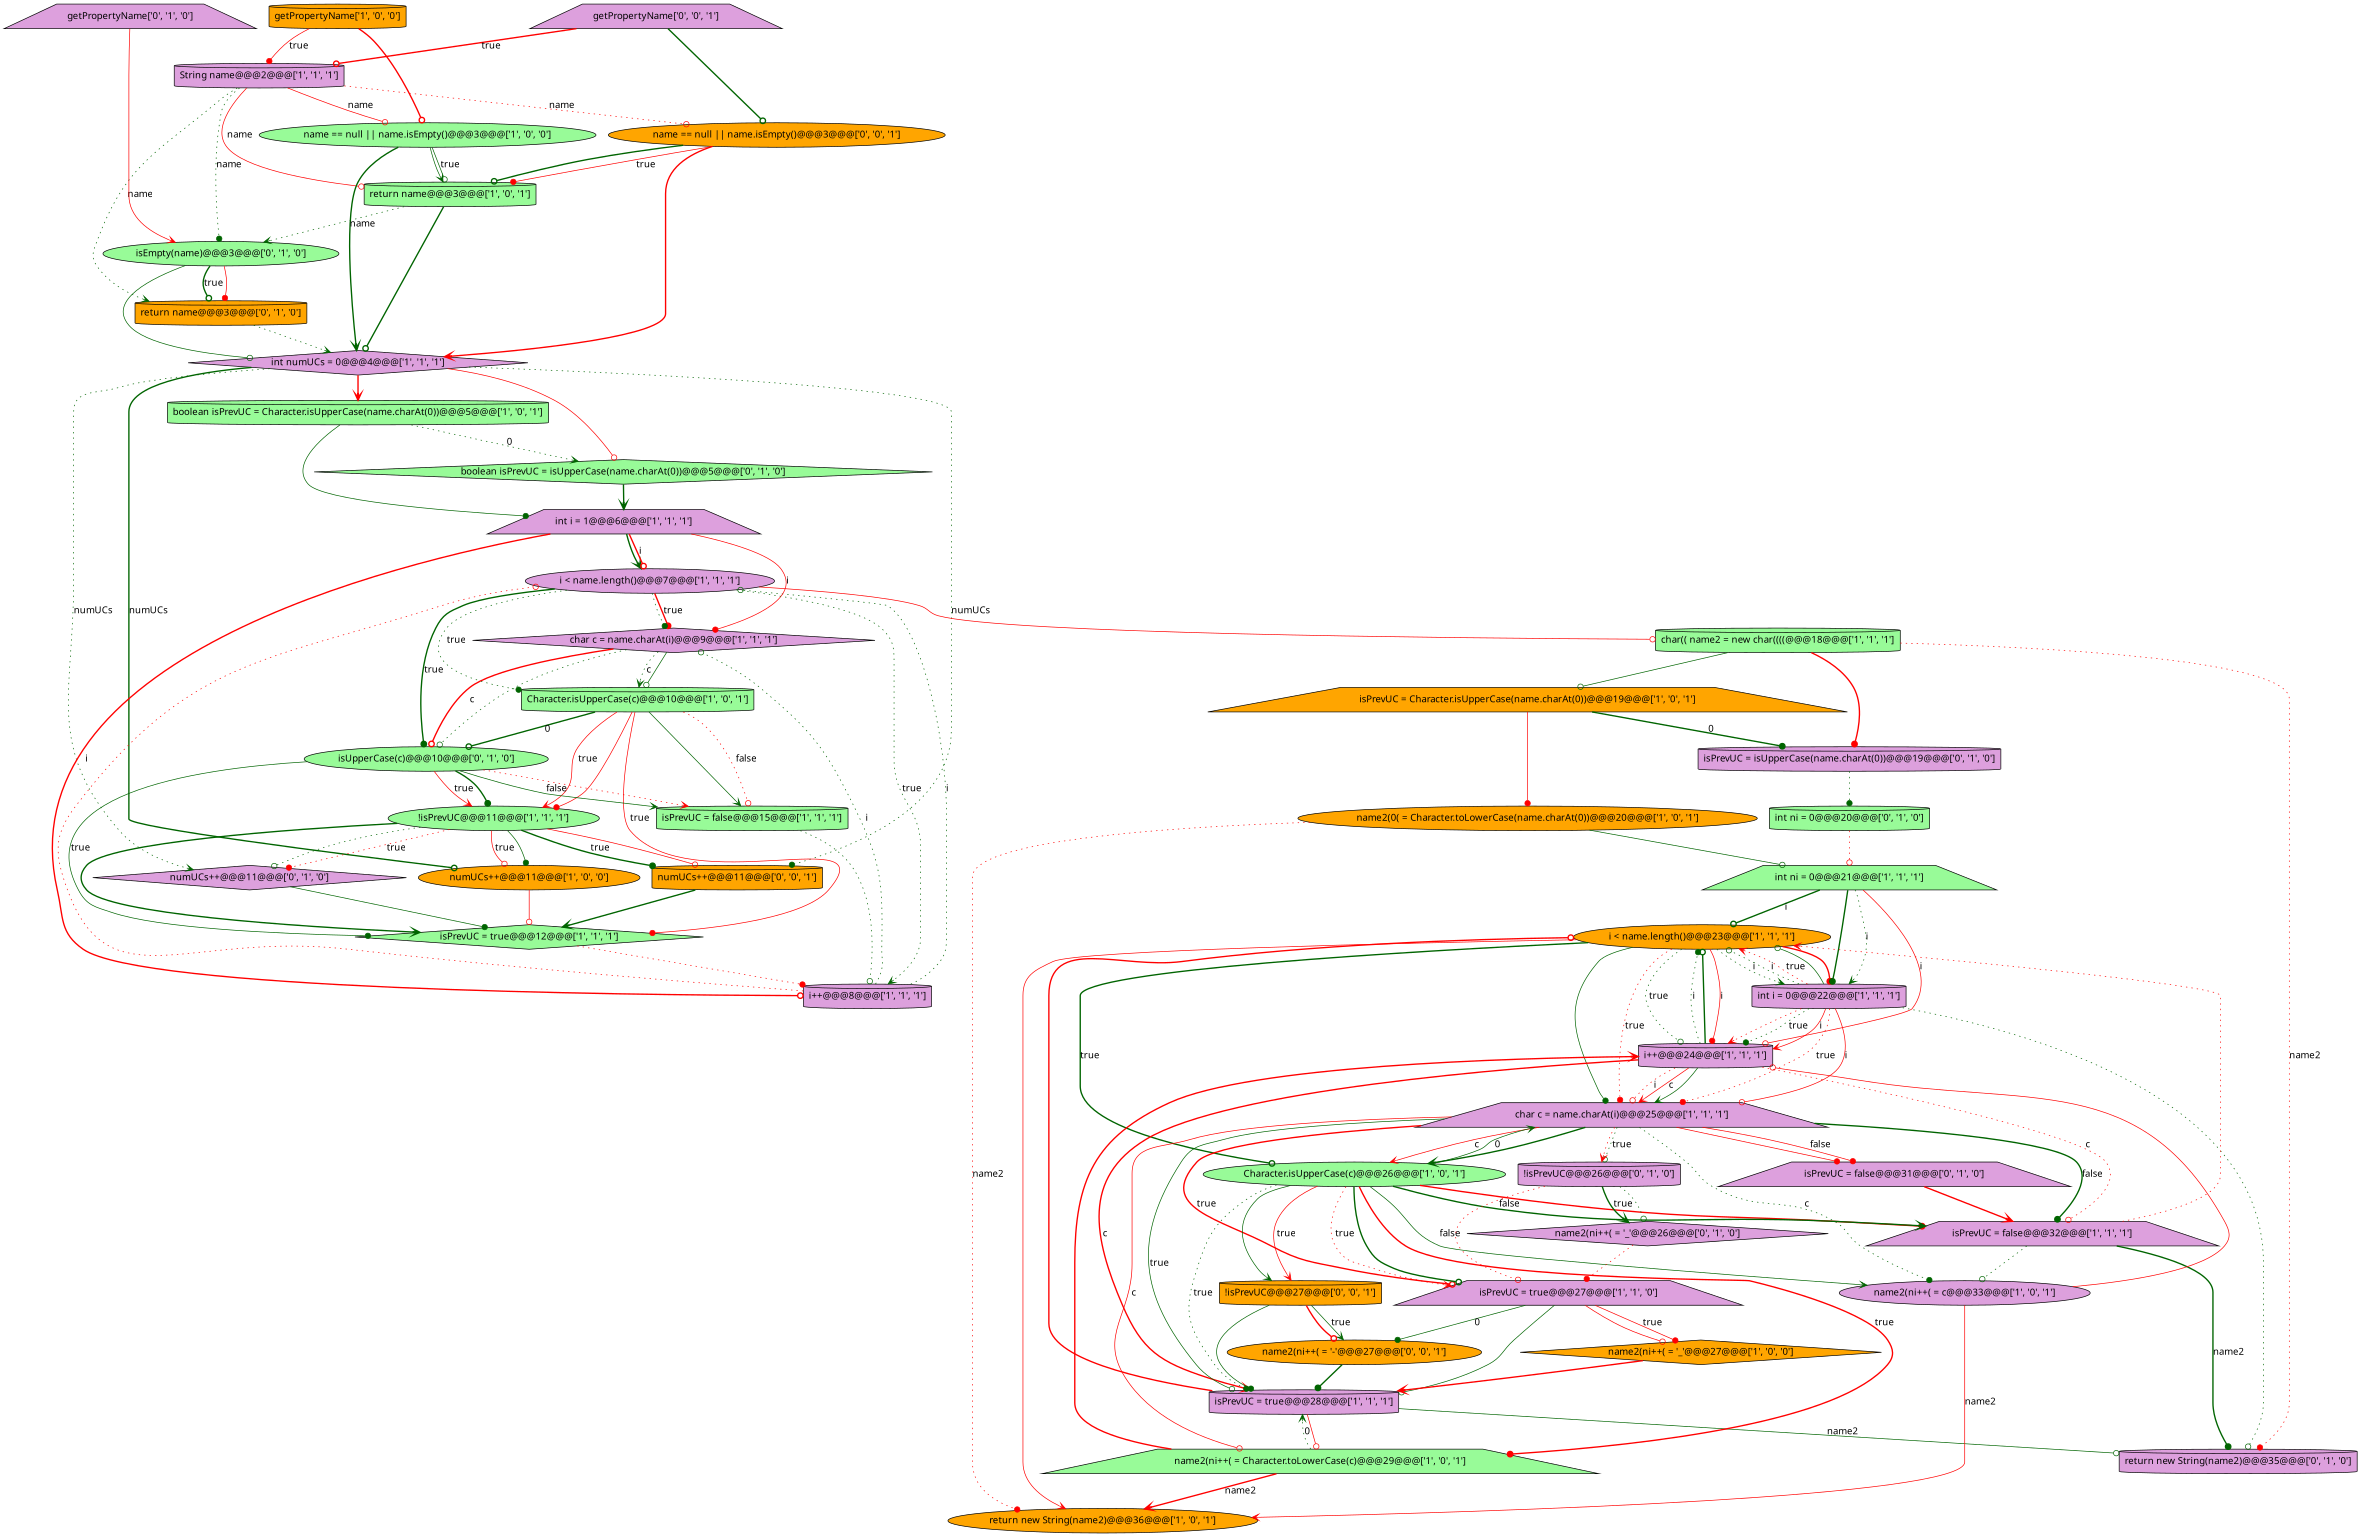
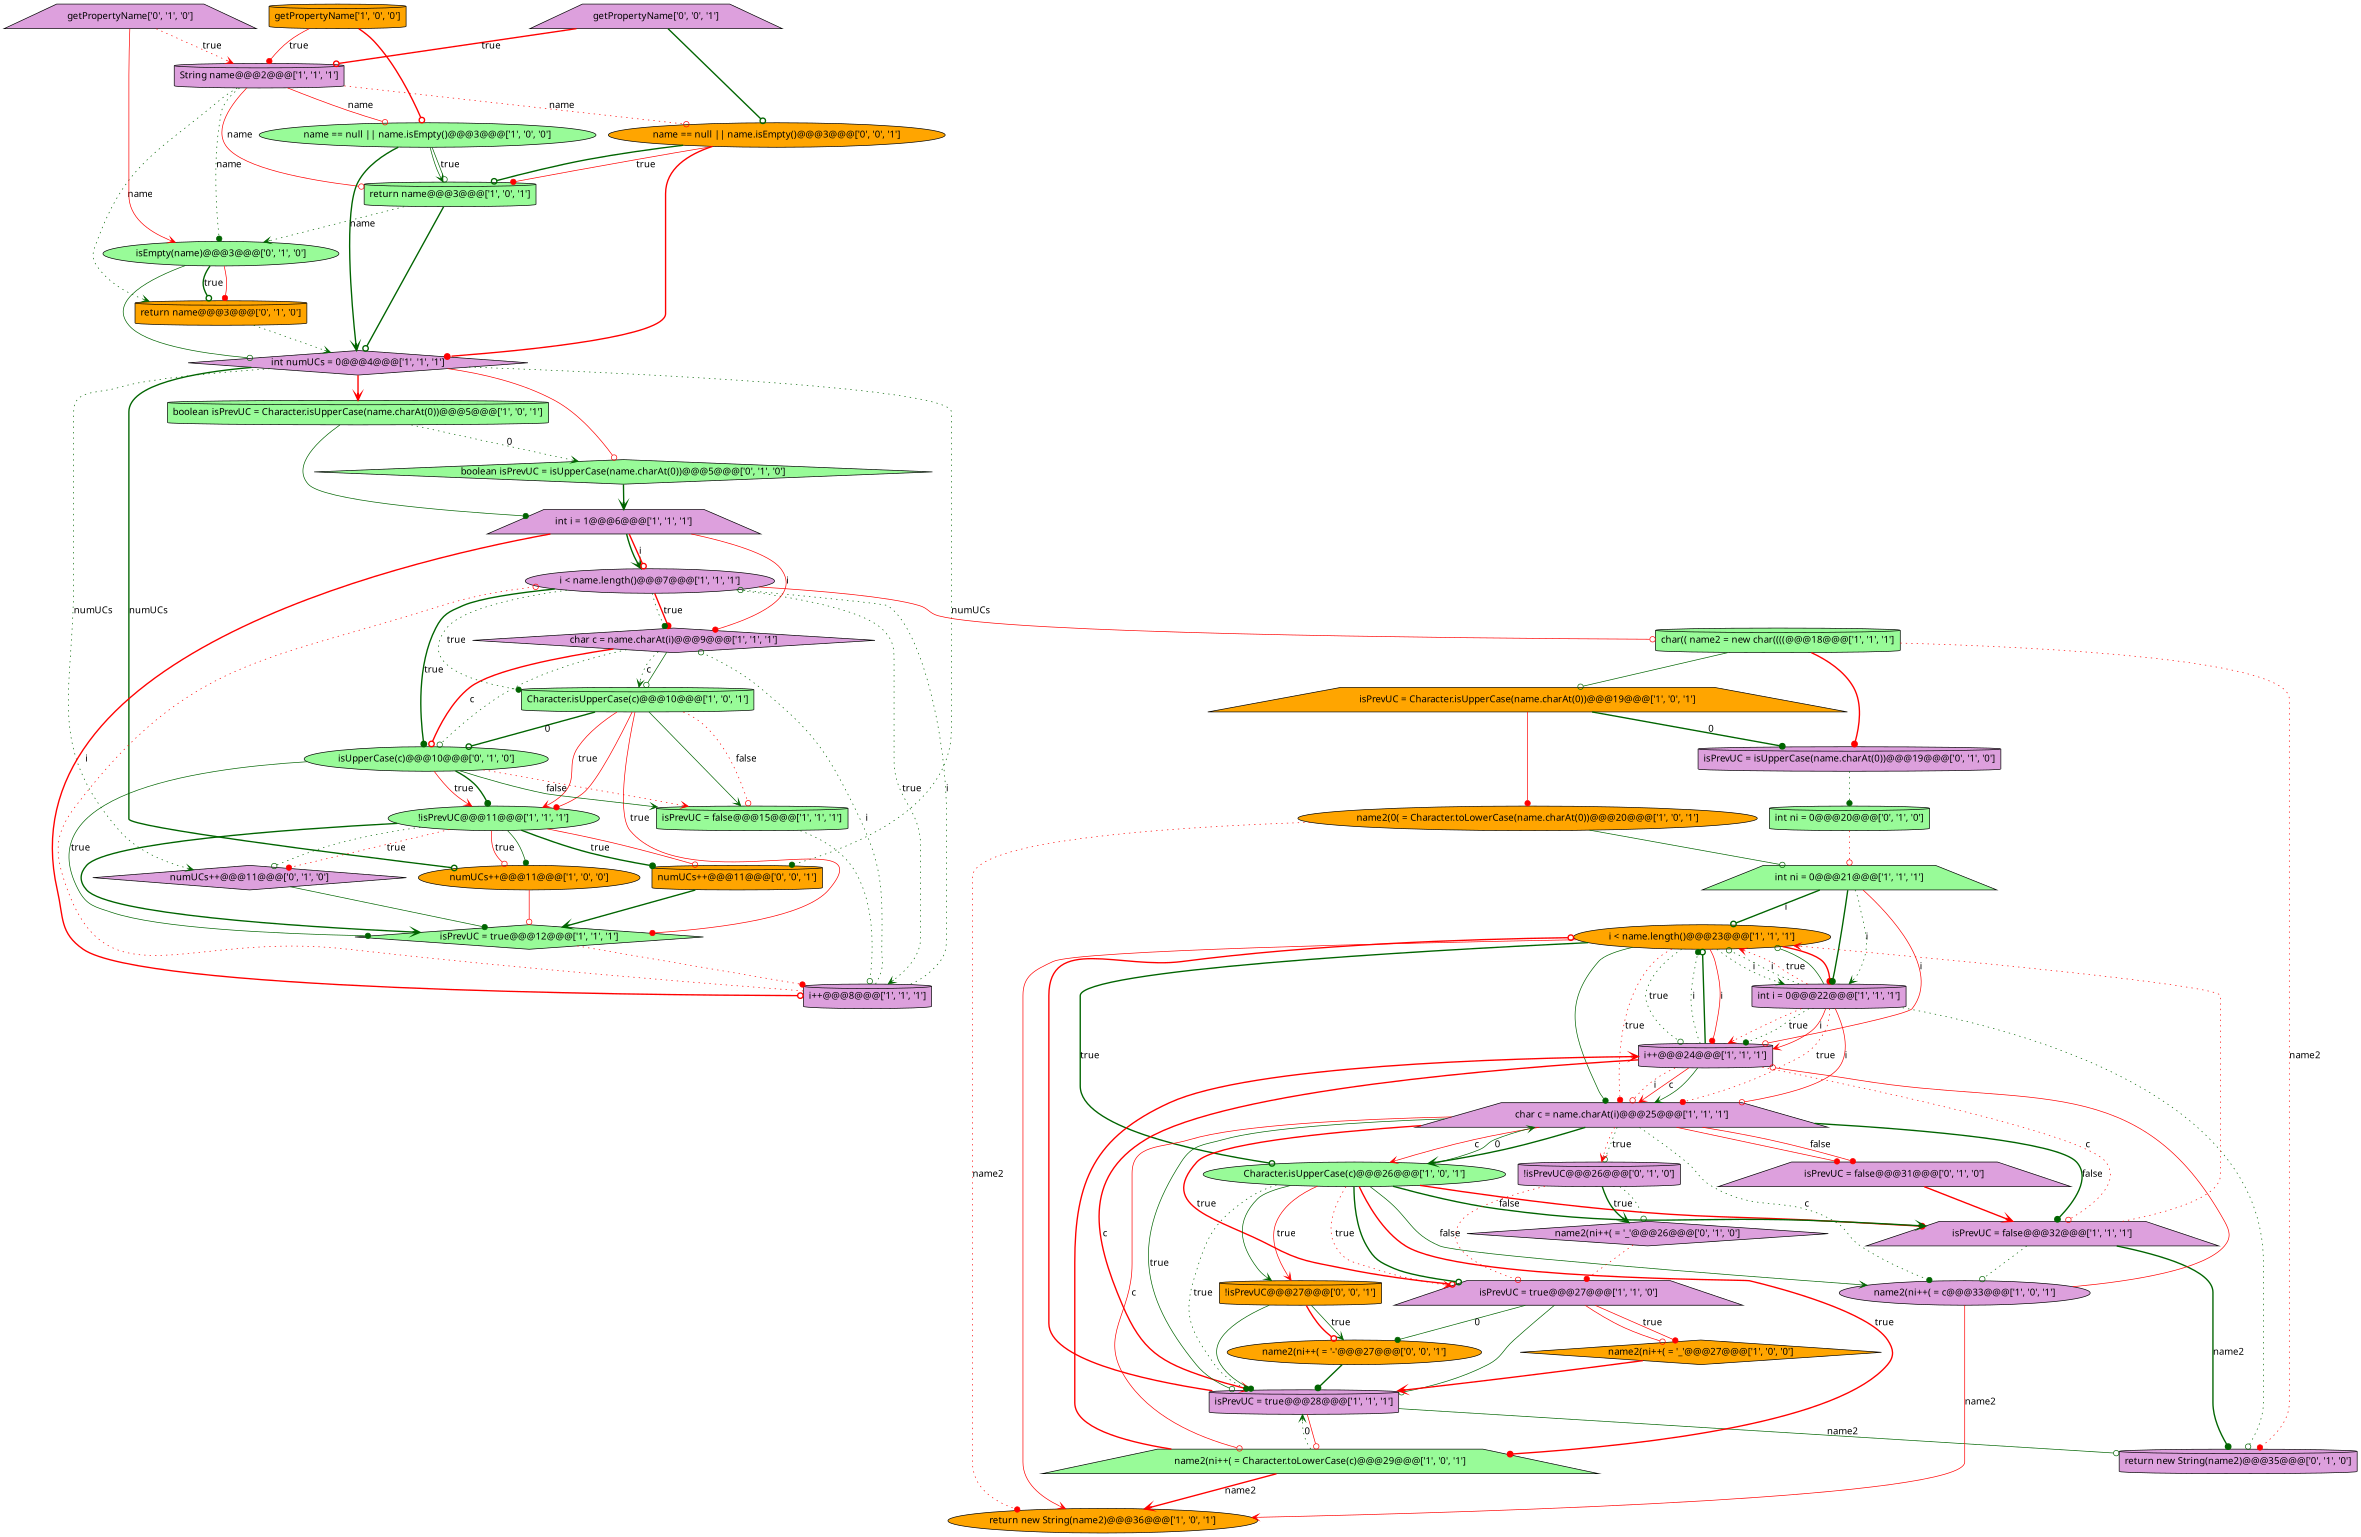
  digraph {
    fontname="Noto Sans"
    node [fillcolor=plum fontname="Noto Sans" shape=cylinder style=filled]
    edge [arrowhead=odot color=darkgreen fontname="Noto Sans" style=solid]
    n1 [fillcolor=orange label="return new String(name2)@@@36@@@['1', '0', '1']" shape=ellipse]
    n2 [label="isPrevUC = true@@@28@@@['1', '1', '1']"]
    n3 [fillcolor=orange label="i < name.length()@@@23@@@['1', '1', '1']" shape=ellipse]
    n4 [label="return new String(name2)@@@35@@@['0', '1', '0']"]
    n5 [fillcolor=palegreen label="name2(ni++( = Character.toLowerCase(c)@@@29@@@['1', '0', '1']" shape=trapezium]
    n6 [label="i++@@@24@@@['1', '1', '1']"]
    n7 [label="int i = 0@@@22@@@['1', '1', '1']"]
    n8 [label="char c = name.charAt(i)@@@25@@@['1', '1', '1']" shape=trapezium]
    n9 [fillcolor=palegreen label="Character.isUpperCase(c)@@@26@@@['1', '0', '1']" shape=ellipse]
    n10 [fillcolor=orange label="return name@@@3@@@['0', '1', '0']"]
    n11 [label="int numUCs = 0@@@4@@@['1', '1', '1']" shape=diamond]
    n12 [fillcolor=orange label="numUCs++@@@11@@@['1', '0', '0']" shape=ellipse]
    n13 [label="numUCs++@@@11@@@['0', '1', '0']" shape=diamond]
    n14 [fillcolor=orange label="numUCs++@@@11@@@['0', '0', '1']"]
    n15 [fillcolor=palegreen label="boolean isPrevUC = isUpperCase(name.charAt(0))@@@5@@@['0', '1', '0']" shape=diamond]
    n16 [fillcolor=palegreen label="boolean isPrevUC = Character.isUpperCase(name.charAt(0))@@@5@@@['1', '0', '1']"]
    n17 [label="!isPrevUC@@@26@@@['0', '1', '0']"]
    n18 [label="isPrevUC = true@@@27@@@['1', '1', '0']" shape=trapezium]
    n19 [label="name2(ni++( = '_'@@@26@@@['0', '1', '0']" shape=diamond]
    n20 [fillcolor=orange label="name2(ni++( = '_'@@@27@@@['1', '0', '0']" shape=diamond]
    n21 [fillcolor=orange label="name2(ni++( = '-'@@@27@@@['0', '0', '1']" shape=ellipse]
    n22 [fillcolor=orange label="getPropertyName['1', '0', '0']"]
    n23 [label="String name@@@2@@@['1', '1', '1']"]
    n24 [fillcolor=palegreen label="name == null || name.isEmpty()@@@3@@@['1', '0', '0']" shape=ellipse]
    n25 [fillcolor=palegreen label="return name@@@3@@@['1', '0', '1']"]
    n26 [fillcolor=palegreen label="isEmpty(name)@@@3@@@['0', '1', '0']" shape=ellipse]
    n27 [fillcolor=orange label="name == null || name.isEmpty()@@@3@@@['0', '0', '1']" shape=ellipse]
    n28 [label="char c = name.charAt(i)@@@9@@@['1', '1', '1']" shape=diamond]
    n29 [fillcolor=palegreen label="Character.isUpperCase(c)@@@10@@@['1', '0', '1']"]
    n30 [fillcolor=palegreen label="isUpperCase(c)@@@10@@@['0', '1', '0']" shape=ellipse]
    n31 [fillcolor=palegreen label="isPrevUC = true@@@12@@@['1', '1', '1']" shape=diamond]
    n32 [fillcolor=palegreen label="!isPrevUC@@@11@@@['1', '1', '1']" shape=ellipse]
    n33 [fillcolor=palegreen label="isPrevUC = false@@@15@@@['1', '1', '1']"]
    n34 [label="i++@@@8@@@['1', '1', '1']"]
    n35 [fillcolor=palegreen label="int ni = 0@@@21@@@['1', '1', '1']" shape=trapezium]
    n36 [label="isPrevUC = false@@@32@@@['1', '1', '1']" shape=trapezium]
    n37 [label="name2(ni++( = c@@@33@@@['1', '0', '1']" shape=ellipse]
    n38 [label="isPrevUC = false@@@31@@@['0', '1', '0']" shape=trapezium]
    n39 [label="getPropertyName['0', '1', '0']" shape=trapezium]
    n40 [fillcolor=orange label="!isPrevUC@@@27@@@['0', '0', '1']"]
    n41 [label="getPropertyName['0', '0', '1']" shape=trapezium]
    n42 [fillcolor=orange label="isPrevUC = Character.isUpperCase(name.charAt(0))@@@19@@@['1', '0', '1']" shape=trapezium]
    n43 [fillcolor=orange label="name2(0( = Character.toLowerCase(name.charAt(0))@@@20@@@['1', '0', '1']" shape=ellipse]
    n44 [label="isPrevUC = isUpperCase(name.charAt(0))@@@19@@@['0', '1', '0']"]
    n45 [fillcolor=palegreen label="int ni = 0@@@20@@@['0', '1', '0']"]
    n46 [label="int i = 1@@@6@@@['1', '1', '1']" shape=trapezium]
    n47 [label="i < name.length()@@@7@@@['1', '1', '1']" shape=ellipse]
    n48 [fillcolor=palegreen label="char(( name2 = new char((((@@@18@@@['1', '1', '1']"]
    n2 -> n3 [color=red style=bold]
    n2 -> n4 [label=name2]
    n2 -> n5 [color=red]
    n3 -> n1 [arrowhead=vee color=red]
    n3 -> n6 [arrowhead=dot color=red label=i]
    n3 -> n6 [label=true style=dotted]
    n3 -> n7 [arrowhead=dot color=red style=bold]
    n3 -> n7 [arrowhead=vee label=i style=dotted]
    n3 -> n8 [arrowhead=dot]
    n3 -> n8 [arrowhead=dot color=red label=true style=dotted]
    n3 -> n9 [label=true style=bold]
    n5 -> n1 [arrowhead=vee color=red label=name2 style=bold]
    n5 -> n2 [arrowhead=vee label=0 style=dotted]
    n5 -> n6 [arrowhead=vee color=red style=bold]
    n6 -> n2 [arrowhead=vee color=red label=c style=bold]
    n6 -> n3 [arrowhead=dot label=i style=dotted]
    n6 -> n3 [style=bold]
    n6 -> n8 [arrowhead=vee color=red label=c]
    n6 -> n8 [arrowhead=vee]
    n6 -> n8 [color=red label=i style=dotted]
    n6 -> n36 [color=red label=c style=dotted]
    n7 -> n3 [label=i style=dotted]
    n7 -> n3 [arrowhead=vee color=red label=true style=dotted]
    n7 -> n3
    n7 -> n4 [style=dotted]
    n7 -> n6 [arrowhead=vee color=red label=i]
    n7 -> n6 [arrowhead=vee color=red style=dotted]
    n7 -> n6 [arrowhead=dot label=true style=dotted]
    n7 -> n8 [arrowhead=dot color=red label=true style=dotted]
    n7 -> n8 [color=red label=i]
    n8 -> n2 [label=true]
    n8 -> n5 [color=red label=c]
    n8 -> n9 [arrowhead=vee style=bold]
    n8 -> n9 [arrowhead=vee color=red label=c]
    n8 -> n17 [label=true style=dotted]
    n8 -> n17 [arrowhead=vee color=red style=dotted]
    n8 -> n18 [color=red label=true style=bold]
    n8 -> n36 [arrowhead=dot label=false style=bold]
    n8 -> n37 [arrowhead=dot label=c style=dotted]
    n8 -> n38 [arrowhead=dot color=red]
    n8 -> n38 [arrowhead=dot color=red label=false]
    n9 -> n2 [arrowhead=dot label=true style=dotted]
    n9 -> n5 [arrowhead=dot color=red label=true style=bold]
    n9 -> n8 [arrowhead=vee label=0]
    n9 -> n18 [style=bold]
    n9 -> n18 [arrowhead=vee color=red label=true style=dotted]
    n9 -> n36 [arrowhead=dot color=red style=bold]
    n9 -> n36 [arrowhead=vee label=false style=bold]
    n9 -> n37 [arrowhead=vee label=false]
    n9 -> n40 [arrowhead=vee]
    n9 -> n40 [arrowhead=vee color=red label=true]
    n10 -> n11 [arrowhead=vee style=dotted]
    n11 -> n12 [label=numUCs style=bold]
    n11 -> n13 [arrowhead=vee label=numUCs style=dotted]
    n11 -> n14 [arrowhead=dot label=numUCs style=dotted]
    n11 -> n15 [color=red]
    n11 -> n16 [arrowhead=vee color=red style=bold]
    n12 -> n31 [color=red]
    n13 -> n31 [arrowhead=dot]
    n14 -> n31 [arrowhead=vee style=bold]
    n15 -> n46 [arrowhead=vee style=bold]
    n16 -> n15 [arrowhead=vee label=0 style=dotted]
    n16 -> n46 [arrowhead=dot]
    n17 -> n18 [color=red style=dotted]
    n17 -> n19 [arrowhead=vee label=true style=bold]
    n17 -> n19 [style=dotted]
    n18 -> n2
    n18 -> n20 [arrowhead=dot color=red label=true]
    n18 -> n20 [color=red]
    n18 -> n21 [arrowhead=dot label=0]
    n19 -> n18 [arrowhead=dot color=red style=dotted]
    n20 -> n2 [arrowhead=vee color=red style=bold]
    n21 -> n2 [arrowhead=dot style=bold]
    n22 -> n23 [arrowhead=dot color=red label=true]
    n22 -> n24 [color=red style=bold]
    n23 -> n10 [arrowhead=vee label=name style=dotted]
    n23 -> n24 [color=red label=name]
    n23 -> n25 [color=red label=name]
    n23 -> n26 [arrowhead=dot label=name style=dotted]
    n23 -> n27 [color=red label=name style=dotted]
    n24 -> n11 [arrowhead=vee style=bold]
    n24 -> n25 [arrowhead=vee]
    n24 -> n25 [label=true]
    n25 -> n11 [style=bold]
    n25 -> n26 [arrowhead=vee label=name style=dotted]
    n26 -> n10 [arrowhead=dot color=red]
    n26 -> n10 [label=true style=bold]
    n26 -> n11
-   n27 -> n11 [arrowhead=vee color=red style=bold]
+   n27 -> n11 [arrowhead=dot color=red style=bold]
    n27 -> n25 [style=bold]
    n27 -> n25 [arrowhead=dot color=red label=true]
    n28 -> n29
    n28 -> n29 [arrowhead=vee label=c style=dotted]
    n28 -> n30 [style=dotted]
    n28 -> n30 [color=red label=c style=bold]
    n29 -> n30 [label=0 style=bold]
    n29 -> n31 [arrowhead=dot color=red label=true]
    n29 -> n32 [arrowhead=dot color=red]
    n29 -> n32 [arrowhead=vee color=red label=true]
    n29 -> n33 [color=red label=false style=dotted]
    n29 -> n33 [arrowhead=vee]
    n30 -> n31 [arrowhead=dot label=true]
    n30 -> n32 [arrowhead=vee color=red label=true]
    n30 -> n32 [arrowhead=dot style=bold]
    n30 -> n33 [arrowhead=vee color=red style=dotted]
    n30 -> n33 [arrowhead=vee label=false]
    n31 -> n34 [arrowhead=dot color=red style=dotted]
    n32 -> n12 [arrowhead=dot]
    n32 -> n12 [color=red label=true]
    n32 -> n13 [style=dotted]
    n32 -> n13 [arrowhead=dot color=red label=true style=dotted]
    n32 -> n14 [color=red]
    n32 -> n14 [arrowhead=dot label=true style=bold]
    n32 -> n31 [arrowhead=vee style=bold]
    n33 -> n34 [style=dotted]
    n34 -> n28 [label=i style=dotted]
    n34 -> n47 [label=i style=dotted]
    n34 -> n47 [color=red style=dotted]
    n35 -> n3 [label=i style=bold]
    n35 -> n6 [color=red label=i]
    n35 -> n7 [arrowhead=vee label=i style=dotted]
    n35 -> n7 [arrowhead=dot style=bold]
    n36 -> n3 [arrowhead=vee color=red style=dotted]
    n36 -> n4 [arrowhead=dot label=name2 style=bold]
    n36 -> n37 [style=dotted]
    n37 -> n1 [arrowhead=vee color=red label=name2]
    n37 -> n6 [color=red]
    n38 -> n36 [arrowhead=vee color=red style=bold]
+   n39 -> n23 [arrowhead=vee color=red label=true style=dotted]
    n39 -> n26 [arrowhead=vee color=red]
    n40 -> n2 [arrowhead=dot]
    n40 -> n21 [arrowhead=vee label=true]
    n40 -> n21 [color=red style=bold]
    n41 -> n23 [color=red label=true style=bold]
    n41 -> n27 [style=bold]
    n42 -> n43 [arrowhead=dot color=red]
    n42 -> n44 [arrowhead=dot label=0 style=bold]
    n43 -> n1 [arrowhead=dot color=red label=name2 style=dotted]
    n43 -> n35
    n44 -> n45 [arrowhead=dot style=dotted]
    n45 -> n35 [color=red style=dotted]
    n46 -> n28 [arrowhead=dot color=red label=i]
    n46 -> n34 [color=red label=i style=bold]
    n46 -> n47 [arrowhead=vee style=bold]
    n46 -> n47 [color=red label=i style=bold]
    n47 -> n28 [arrowhead=dot color=red label=true style=bold]
    n47 -> n28 [arrowhead=dot style=dotted]
    n47 -> n29 [arrowhead=dot label=true style=dotted]
    n47 -> n30 [arrowhead=dot label=true style=bold]
    n47 -> n34 [arrowhead=vee label=true style=dotted]
    n47 -> n48 [color=red]
    n48 -> n4 [arrowhead=dot color=red label=name2 style=dotted]
    n48 -> n42
    n48 -> n44 [arrowhead=dot color=red style=bold]
  }
